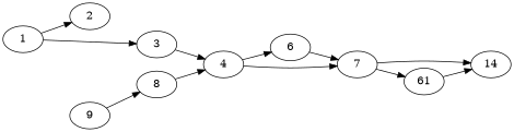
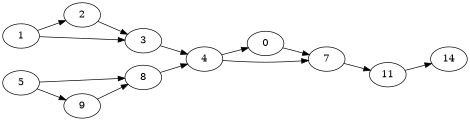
  digraph {
    rankdir=LR
    1
    2
    3
    4
-   6
+   6 [label=0]
    7
+   5
    8
    9
    n10 [label=14]
-   11 [label=61]
+   11
    1 -> 2
    1 -> 3
+   2 -> 3
    3 -> 4
    4 -> 6
    4 -> 7
    6 -> 7
-   7 -> n10
    7 -> 11
+   5 -> 8
+   5 -> 9
    8 -> 4
    9 -> 8
    11 -> n10
  }
